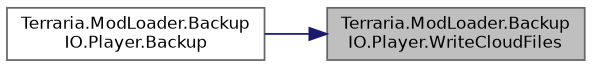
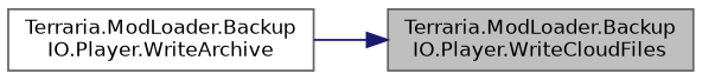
  digraph {
    rankdir=RL
    node [color=gray40 fontname=Helvetica fontsize=10 shape=record style=filled]
    n1 [fillcolor=grey75 fontcolor=black height=0.2 label="Terraria.ModLoader.Backup\lIO.Player.WriteCloudFiles" width=0.4]
-   n2 [fillcolor=white height=0.2 label="Terraria.ModLoader.Backup\lIO.Player.Backup" width=0.4]
+   n2 [fillcolor=white height=0.2 label="Terraria.ModLoader.Backup\lIO.Player.WriteArchive" width=0.4]
    n1 -> n2 [color=midnightblue dir=back fontname=Helvetica fontsize=10 labelfontname=Helvetica labelfontsize=10 style=solid]
  }
